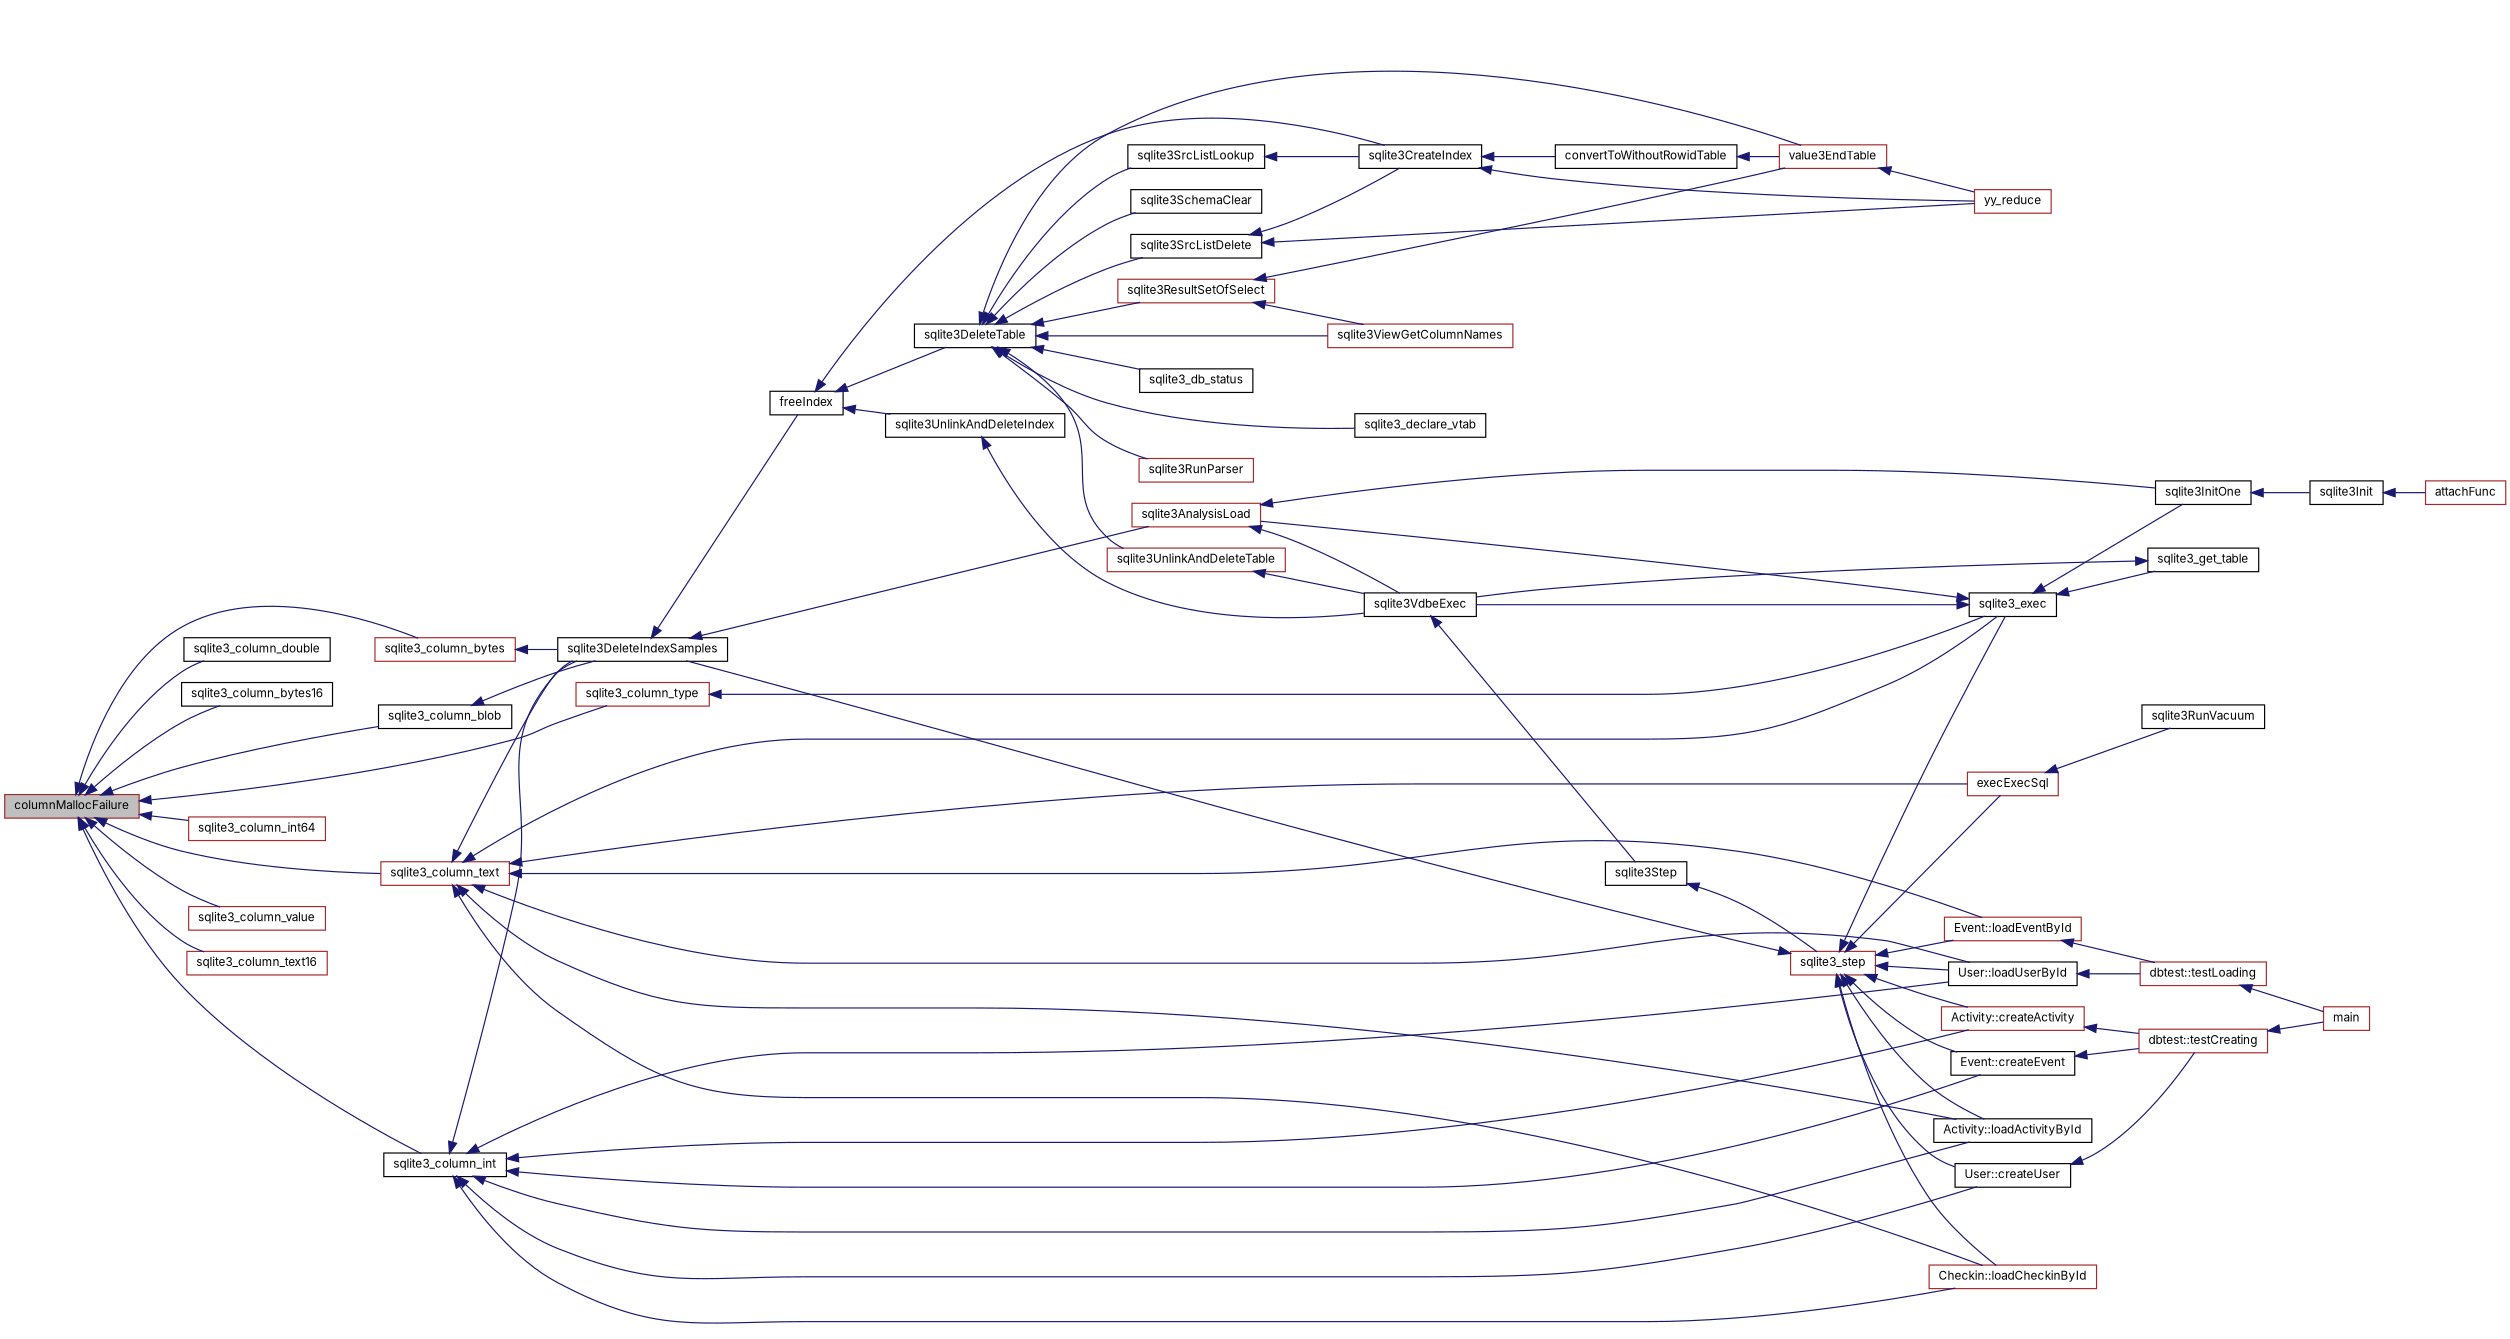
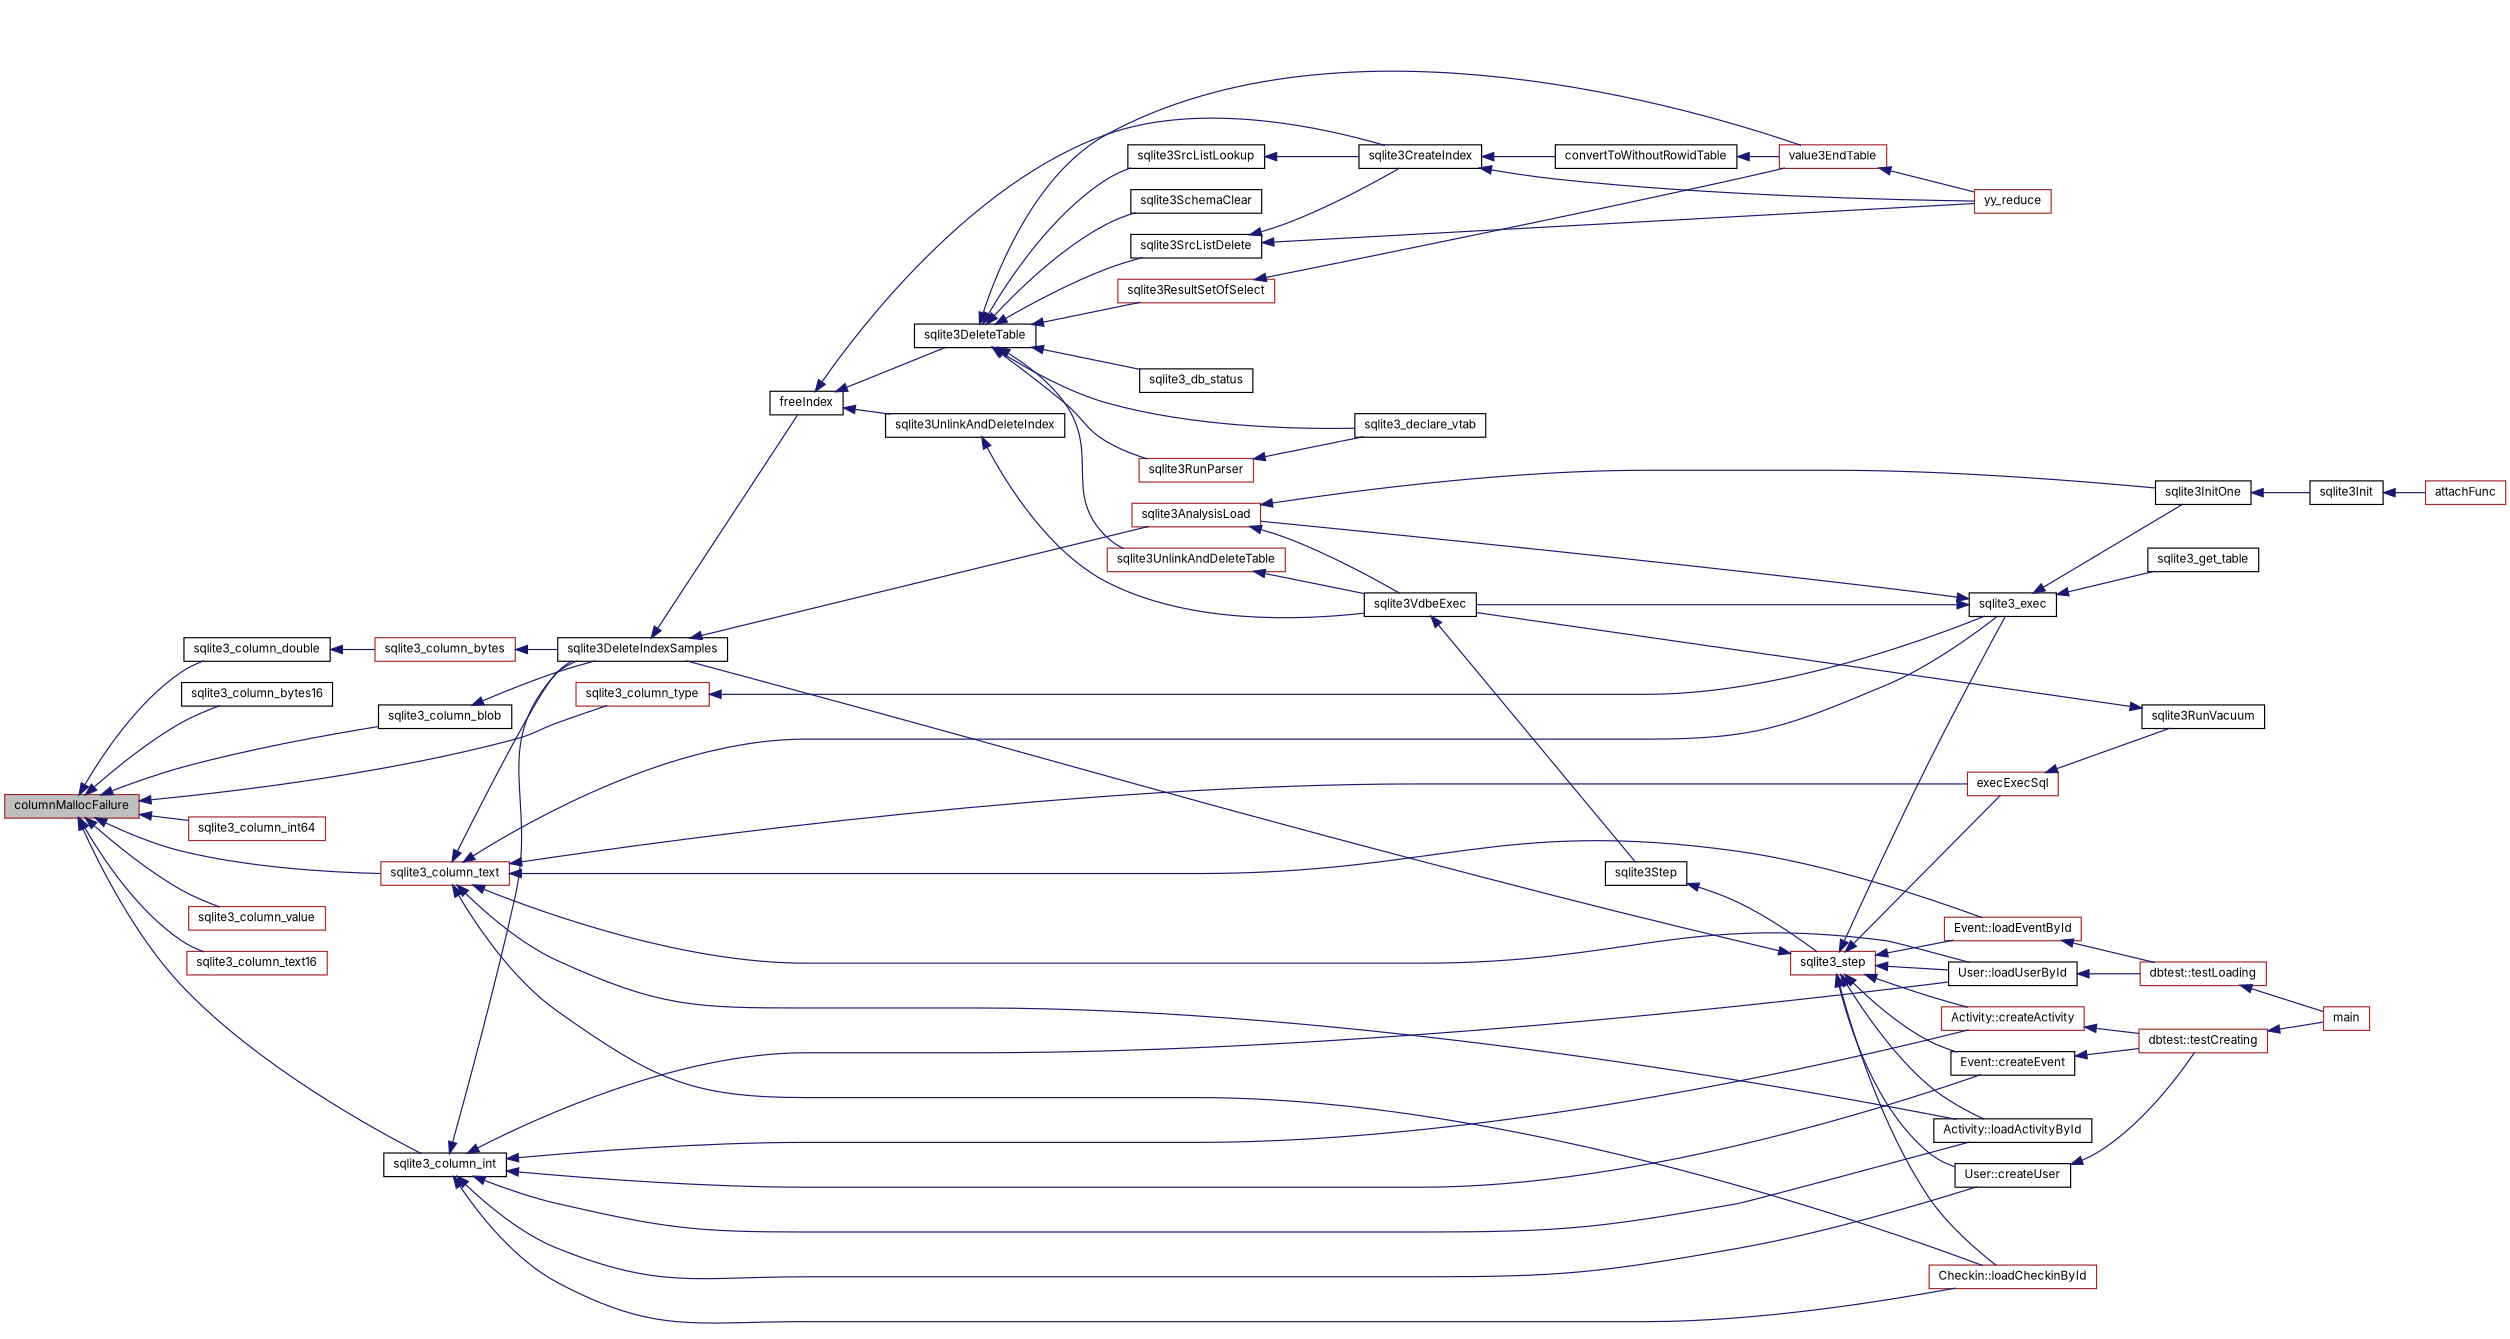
  digraph {
    fontname=Inter
    rankdir=LR
    node [color=black fillcolor=white fontname=Inter fontsize=10 shape=record style=filled]
    edge [color=midnightblue dir=back fontname=Inter fontsize=10 labelfontname=FreeSans labelfontsize=10 style=solid]
    n1 [color=brown fillcolor=grey75 fontcolor=black height=0.2 label=columnMallocFailure width=0.4]
    n2 [height=0.2 label=sqlite3_column_blob width=0.4]
    n3 [color=brown height=0.2 label=sqlite3_column_bytes width=0.4]
    n4 [height=0.2 label=sqlite3_column_bytes16 width=0.4]
    n5 [height=0.2 label=sqlite3_column_double width=0.4]
    n6 [height=0.2 label=sqlite3_column_int width=0.4]
    n7 [color=brown height=0.2 label=sqlite3_column_int64 width=0.4]
    n8 [color=brown height=0.2 label=sqlite3_column_text width=0.4]
    n9 [color=brown height=0.2 label=sqlite3_column_value width=0.4]
    n10 [color=brown height=0.2 label=sqlite3_column_text16 width=0.4]
    n11 [color=brown height=0.2 label=sqlite3_column_type width=0.4]
    n12 [height=0.2 label=sqlite3DeleteIndexSamples width=0.4]
    n13 [color=brown height=0.2 label="Activity::createActivity" width=0.4]
    n14 [height=0.2 label="Activity::loadActivityById" width=0.4]
    n15 [color=brown height=0.2 label="Checkin::loadCheckinById" width=0.4]
    n16 [height=0.2 label="Event::createEvent" width=0.4]
    n17 [height=0.2 label="User::createUser" width=0.4]
    n18 [height=0.2 label="User::loadUserById" width=0.4]
    n19 [color=brown height=0.2 label="Event::loadEventById" width=0.4]
    n20 [height=0.2 label=sqlite3_exec width=0.4]
    n21 [color=brown height=0.2 label=execExecSql width=0.4]
    n22 [color=brown height=0.2 label=sqlite3AnalysisLoad width=0.4]
    n23 [height=0.2 label=freeIndex width=0.4]
    n24 [height=0.2 label=sqlite3VdbeExec width=0.4]
    n25 [height=0.2 label=sqlite3InitOne width=0.4]
    n26 [height=0.2 label=sqlite3UnlinkAndDeleteIndex width=0.4]
    n27 [height=0.2 label=sqlite3DeleteTable width=0.4]
    n28 [height=0.2 label=sqlite3CreateIndex width=0.4]
    n29 [height=0.2 label=sqlite3Step width=0.4]
    n30 [height=0.2 label=sqlite3Init width=0.4]
    n31 [color=brown height=0.2 label=sqlite3_step width=0.4]
    n32 [color=brown height=0.2 label="dbtest::testCreating" width=0.4]
    n33 [color=brown height=0.2 label="dbtest::testLoading" width=0.4]
    n34 [height=0.2 label=sqlite3_get_table width=0.4]
    n35 [height=0.2 label=sqlite3RunVacuum width=0.4]
    n36 [color=brown height=0.2 label=main width=0.4]
    n37 [color=brown height=0.2 label=attachFunc width=0.4]
    n38 [height=0.2 label=sqlite3_db_status width=0.4]
    n39 [color=brown height=0.2 label=sqlite3UnlinkAndDeleteTable width=0.4]
    n40 [color=brown height=0.2 label=value3EndTable width=0.4]
-   n41 [color=brown height=0.2 label=sqlite3ViewGetColumnNames width=0.4]
    n42 [height=0.2 label=sqlite3SrcListDelete width=0.4]
    n43 [height=0.2 label=sqlite3SchemaClear width=0.4]
    n44 [height=0.2 label=sqlite3SrcListLookup width=0.4]
    n45 [color=brown height=0.2 label=sqlite3ResultSetOfSelect width=0.4]
    n46 [height=0.2 label=sqlite3_declare_vtab width=0.4]
    n47 [color=brown height=0.2 label=sqlite3RunParser width=0.4]
    n48 [color=brown height=0.2 label=yy_reduce width=0.4]
    n49 [height=0.2 label=convertToWithoutRowidTable width=0.4]
    n1 -> n2
-   n1 -> n3
+   n5 -> n3
    n1 -> n4
    n1 -> n5
    n1 -> n6
    n1 -> n7
    n1 -> n8
    n1 -> n9
    n1 -> n10
    n1 -> n11
    n2 -> n12
    n3 -> n12
    n6 -> n12
    n6 -> n13
    n6 -> n14
    n6 -> n15
    n6 -> n16
    n6 -> n17
    n6 -> n18
    n8 -> n12
    n8 -> n14
    n8 -> n15
    n8 -> n18
    n8 -> n19
    n8 -> n20
    n8 -> n21
    n11 -> n20
    n12 -> n22
    n12 -> n23
    n13 -> n32
    n16 -> n32
    n17 -> n32
    n18 -> n33
    n19 -> n33
    n20 -> n22
    n20 -> n24
    n20 -> n25
    n20 -> n34
    n21 -> n35
    n22 -> n24
    n22 -> n25
    n23 -> n26
    n23 -> n27
    n23 -> n28
    n24 -> n29
    n25 -> n30
    n26 -> n24
    n27 -> n38
    n27 -> n39
    n27 -> n40
-   n27 -> n41
    n27 -> n42
    n27 -> n43
    n27 -> n44
    n27 -> n45
    n27 -> n46
    n27 -> n47
    n28 -> n48
    n28 -> n49
    n29 -> n31
    n30 -> n37
    n31 -> n12
    n31 -> n13
    n31 -> n14
    n31 -> n15
    n31 -> n16
    n31 -> n17
    n31 -> n18
    n31 -> n19
    n31 -> n20
    n31 -> n21
    n32 -> n36
    n33 -> n36
-   n34 -> n24
+   n35 -> n24
    n39 -> n24
    n40 -> n48
    n42 -> n28
    n42 -> n48
    n44 -> n28
    n45 -> n40
-   n45 -> n41
+   n47 -> n46
    n49 -> n40
  }
